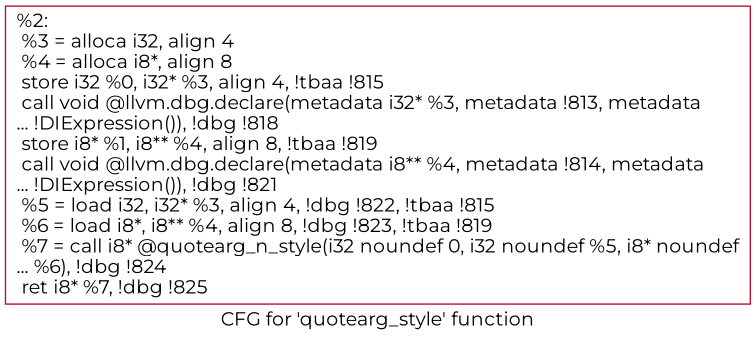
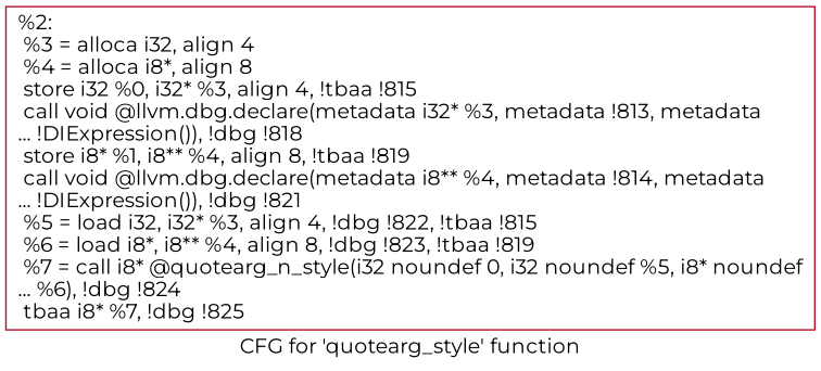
  digraph {
    label="CFG for 'quotearg_style' function"
    fontname=Montserrat
-   n1 [color="#b70d28ff" fillcolor=white label="{%2:\l  %3 = alloca i32, align 4\l  %4 = alloca i8*, align 8\l  store i32 %0, i32* %3, align 4, !tbaa !815\l  call void @llvm.dbg.declare(metadata i32* %3, metadata !813, metadata\l... !DIExpression()), !dbg !818\l  store i8* %1, i8** %4, align 8, !tbaa !819\l  call void @llvm.dbg.declare(metadata i8** %4, metadata !814, metadata\l... !DIExpression()), !dbg !821\l  %5 = load i32, i32* %3, align 4, !dbg !822, !tbaa !815\l  %6 = load i8*, i8** %4, align 8, !dbg !823, !tbaa !819\l  %7 = call i8* @quotearg_n_style(i32 noundef 0, i32 noundef %5, i8* noundef\l... %6), !dbg !824\l  ret i8* %7, !dbg !825\l}" shape=record style=filled fontname=Montserrat]
+   n1 [color="#b70d28ff" fillcolor=white label="{%2:\l  %3 = alloca i32, align 4\l  %4 = alloca i8*, align 8\l  store i32 %0, i32* %3, align 4, !tbaa !815\l  call void @llvm.dbg.declare(metadata i32* %3, metadata !813, metadata\l... !DIExpression()), !dbg !818\l  store i8* %1, i8** %4, align 8, !tbaa !819\l  call void @llvm.dbg.declare(metadata i8** %4, metadata !814, metadata\l... !DIExpression()), !dbg !821\l  %5 = load i32, i32* %3, align 4, !dbg !822, !tbaa !815\l  %6 = load i8*, i8** %4, align 8, !dbg !823, !tbaa !819\l  %7 = call i8* @quotearg_n_style(i32 noundef 0, i32 noundef %5, i8* noundef\l... %6), !dbg !824\l  tbaa i8* %7, !dbg !825\l}" shape=record style=filled fontname=Montserrat]
  }
